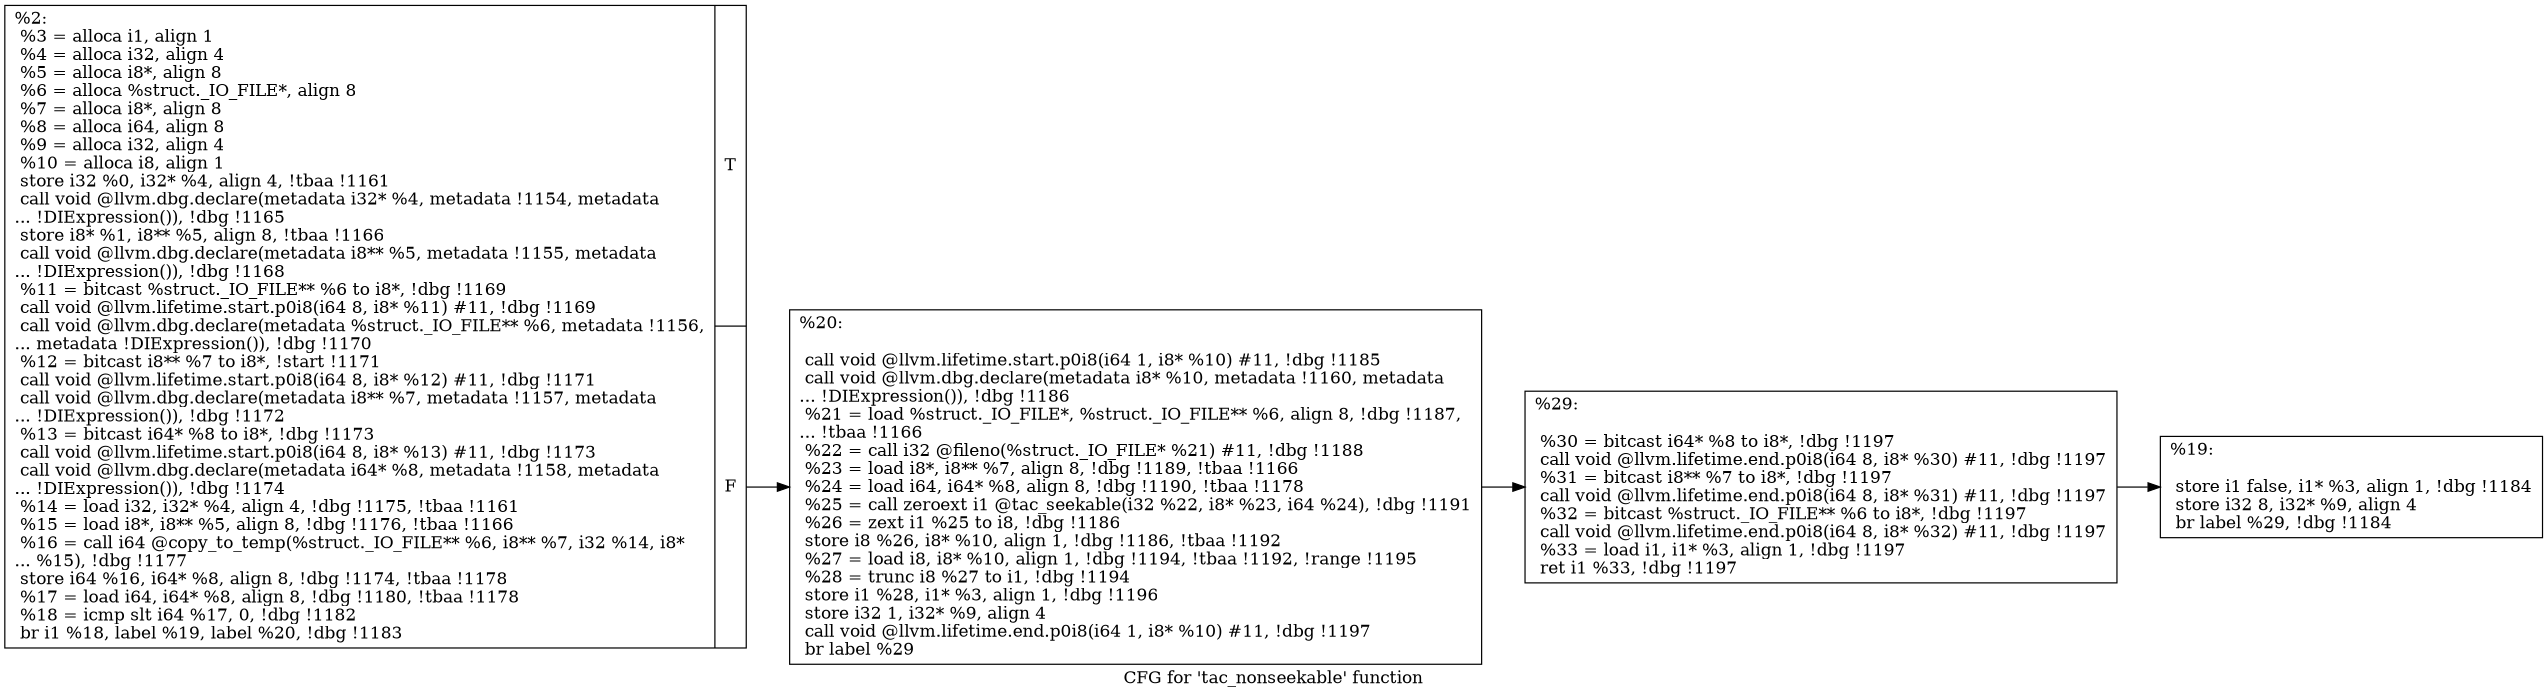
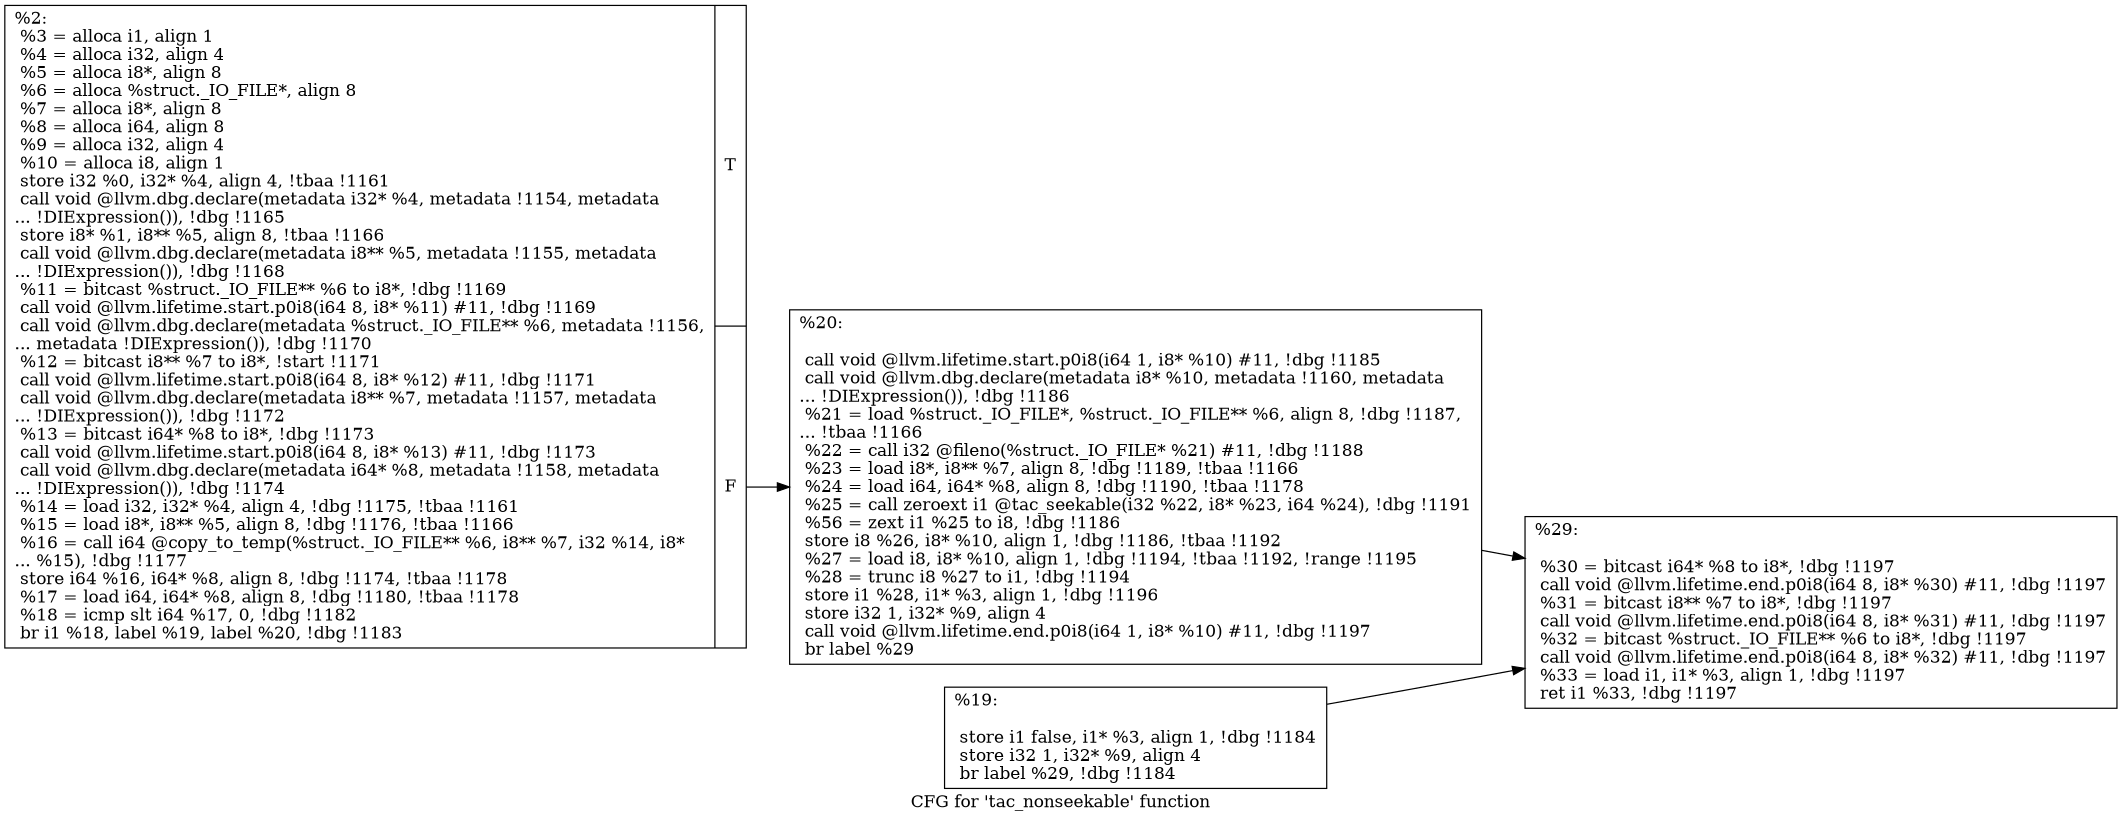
  digraph {
    label="CFG for 'tac_nonseekable' function"
    rankdir=LR
    node [shape=record]
    n1 [label="{%2:\l  %3 = alloca i1, align 1\l  %4 = alloca i32, align 4\l  %5 = alloca i8*, align 8\l  %6 = alloca %struct._IO_FILE*, align 8\l  %7 = alloca i8*, align 8\l  %8 = alloca i64, align 8\l  %9 = alloca i32, align 4\l  %10 = alloca i8, align 1\l  store i32 %0, i32* %4, align 4, !tbaa !1161\l  call void @llvm.dbg.declare(metadata i32* %4, metadata !1154, metadata\l... !DIExpression()), !dbg !1165\l  store i8* %1, i8** %5, align 8, !tbaa !1166\l  call void @llvm.dbg.declare(metadata i8** %5, metadata !1155, metadata\l... !DIExpression()), !dbg !1168\l  %11 = bitcast %struct._IO_FILE** %6 to i8*, !dbg !1169\l  call void @llvm.lifetime.start.p0i8(i64 8, i8* %11) #11, !dbg !1169\l  call void @llvm.dbg.declare(metadata %struct._IO_FILE** %6, metadata !1156,\l... metadata !DIExpression()), !dbg !1170\l  %12 = bitcast i8** %7 to i8*, !start !1171\l  call void @llvm.lifetime.start.p0i8(i64 8, i8* %12) #11, !dbg !1171\l  call void @llvm.dbg.declare(metadata i8** %7, metadata !1157, metadata\l... !DIExpression()), !dbg !1172\l  %13 = bitcast i64* %8 to i8*, !dbg !1173\l  call void @llvm.lifetime.start.p0i8(i64 8, i8* %13) #11, !dbg !1173\l  call void @llvm.dbg.declare(metadata i64* %8, metadata !1158, metadata\l... !DIExpression()), !dbg !1174\l  %14 = load i32, i32* %4, align 4, !dbg !1175, !tbaa !1161\l  %15 = load i8*, i8** %5, align 8, !dbg !1176, !tbaa !1166\l  %16 = call i64 @copy_to_temp(%struct._IO_FILE** %6, i8** %7, i32 %14, i8*\l... %15), !dbg !1177\l  store i64 %16, i64* %8, align 8, !dbg !1174, !tbaa !1178\l  %17 = load i64, i64* %8, align 8, !dbg !1180, !tbaa !1178\l  %18 = icmp slt i64 %17, 0, !dbg !1182\l  br i1 %18, label %19, label %20, !dbg !1183\l|{<s0>T|<s1>F}}"]
-   n2 [label="{%20:\l\l  call void @llvm.lifetime.start.p0i8(i64 1, i8* %10) #11, !dbg !1185\l  call void @llvm.dbg.declare(metadata i8* %10, metadata !1160, metadata\l... !DIExpression()), !dbg !1186\l  %21 = load %struct._IO_FILE*, %struct._IO_FILE** %6, align 8, !dbg !1187,\l... !tbaa !1166\l  %22 = call i32 @fileno(%struct._IO_FILE* %21) #11, !dbg !1188\l  %23 = load i8*, i8** %7, align 8, !dbg !1189, !tbaa !1166\l  %24 = load i64, i64* %8, align 8, !dbg !1190, !tbaa !1178\l  %25 = call zeroext i1 @tac_seekable(i32 %22, i8* %23, i64 %24), !dbg !1191\l  %26 = zext i1 %25 to i8, !dbg !1186\l  store i8 %26, i8* %10, align 1, !dbg !1186, !tbaa !1192\l  %27 = load i8, i8* %10, align 1, !dbg !1194, !tbaa !1192, !range !1195\l  %28 = trunc i8 %27 to i1, !dbg !1194\l  store i1 %28, i1* %3, align 1, !dbg !1196\l  store i32 1, i32* %9, align 4\l  call void @llvm.lifetime.end.p0i8(i64 1, i8* %10) #11, !dbg !1197\l  br label %29\l}"]
-   n3 [label="{%19:\l\l  store i1 false, i1* %3, align 1, !dbg !1184\l  store i32 8, i32* %9, align 4\l  br label %29, !dbg !1184\l}"]
+   n2 [label="{%20:\l\l  call void @llvm.lifetime.start.p0i8(i64 1, i8* %10) #11, !dbg !1185\l  call void @llvm.dbg.declare(metadata i8* %10, metadata !1160, metadata\l... !DIExpression()), !dbg !1186\l  %21 = load %struct._IO_FILE*, %struct._IO_FILE** %6, align 8, !dbg !1187,\l... !tbaa !1166\l  %22 = call i32 @fileno(%struct._IO_FILE* %21) #11, !dbg !1188\l  %23 = load i8*, i8** %7, align 8, !dbg !1189, !tbaa !1166\l  %24 = load i64, i64* %8, align 8, !dbg !1190, !tbaa !1178\l  %25 = call zeroext i1 @tac_seekable(i32 %22, i8* %23, i64 %24), !dbg !1191\l  %56 = zext i1 %25 to i8, !dbg !1186\l  store i8 %26, i8* %10, align 1, !dbg !1186, !tbaa !1192\l  %27 = load i8, i8* %10, align 1, !dbg !1194, !tbaa !1192, !range !1195\l  %28 = trunc i8 %27 to i1, !dbg !1194\l  store i1 %28, i1* %3, align 1, !dbg !1196\l  store i32 1, i32* %9, align 4\l  call void @llvm.lifetime.end.p0i8(i64 1, i8* %10) #11, !dbg !1197\l  br label %29\l}"]
+   n3 [label="{%19:\l\l  store i1 false, i1* %3, align 1, !dbg !1184\l  store i32 1, i32* %9, align 4\l  br label %29, !dbg !1184\l}"]
    n4 [label="{%29:\l\l  %30 = bitcast i64* %8 to i8*, !dbg !1197\l  call void @llvm.lifetime.end.p0i8(i64 8, i8* %30) #11, !dbg !1197\l  %31 = bitcast i8** %7 to i8*, !dbg !1197\l  call void @llvm.lifetime.end.p0i8(i64 8, i8* %31) #11, !dbg !1197\l  %32 = bitcast %struct._IO_FILE** %6 to i8*, !dbg !1197\l  call void @llvm.lifetime.end.p0i8(i64 8, i8* %32) #11, !dbg !1197\l  %33 = load i1, i1* %3, align 1, !dbg !1197\l  ret i1 %33, !dbg !1197\l}"]
    n1 -> n2 [tailport=s1]
    n2 -> n4
-   n4 -> n3
+   n3 -> n4
  }
